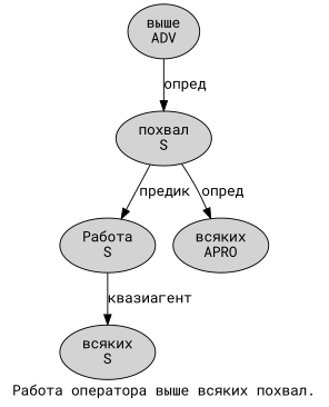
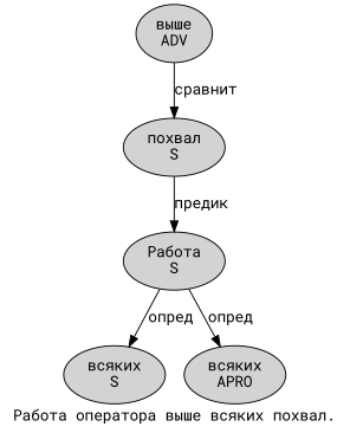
  digraph {
    fontname="Roboto Mono"
    label="Работа оператора выше всяких похвал."
    node [fillcolor=lightgray fontname="Roboto Mono" penwidth=1 shape=ellipse style=filled]
    edge [fontname="Roboto Mono"]
    n1 [label="Работа\nS"]
    n2 [label="всяких\nS"]
    n3 [label="выше\nADV"]
    n4 [label="похвал\nS"]
    n5 [label="всяких\nAPRO"]
-   n1 -> n2 [label="квазиагент"]
-   n3 -> n4 [label="опред"]
+   n1 -> n2 [label="опред"]
+   n3 -> n4 [label="сравнит"]
    n4 -> n1 [label="предик"]
-   n4 -> n5 [label="опред"]
+   n1 -> n5 [label="опред"]
  }
